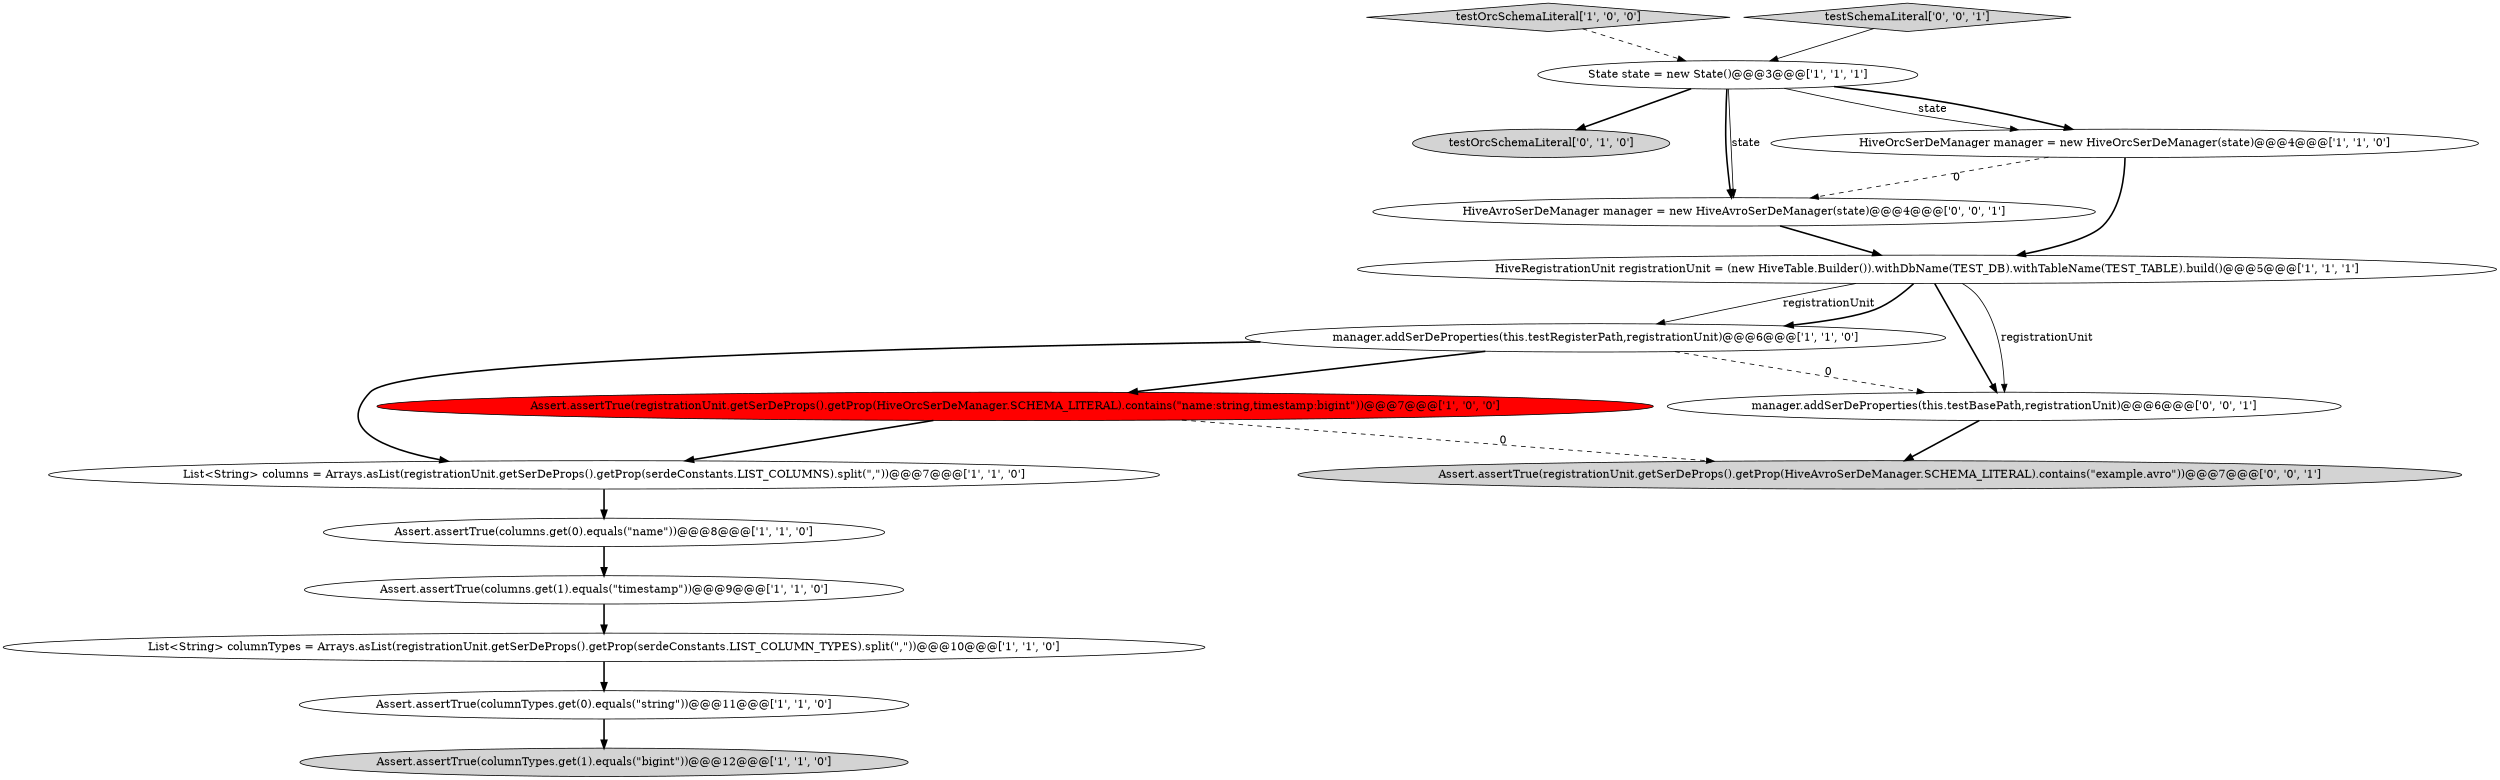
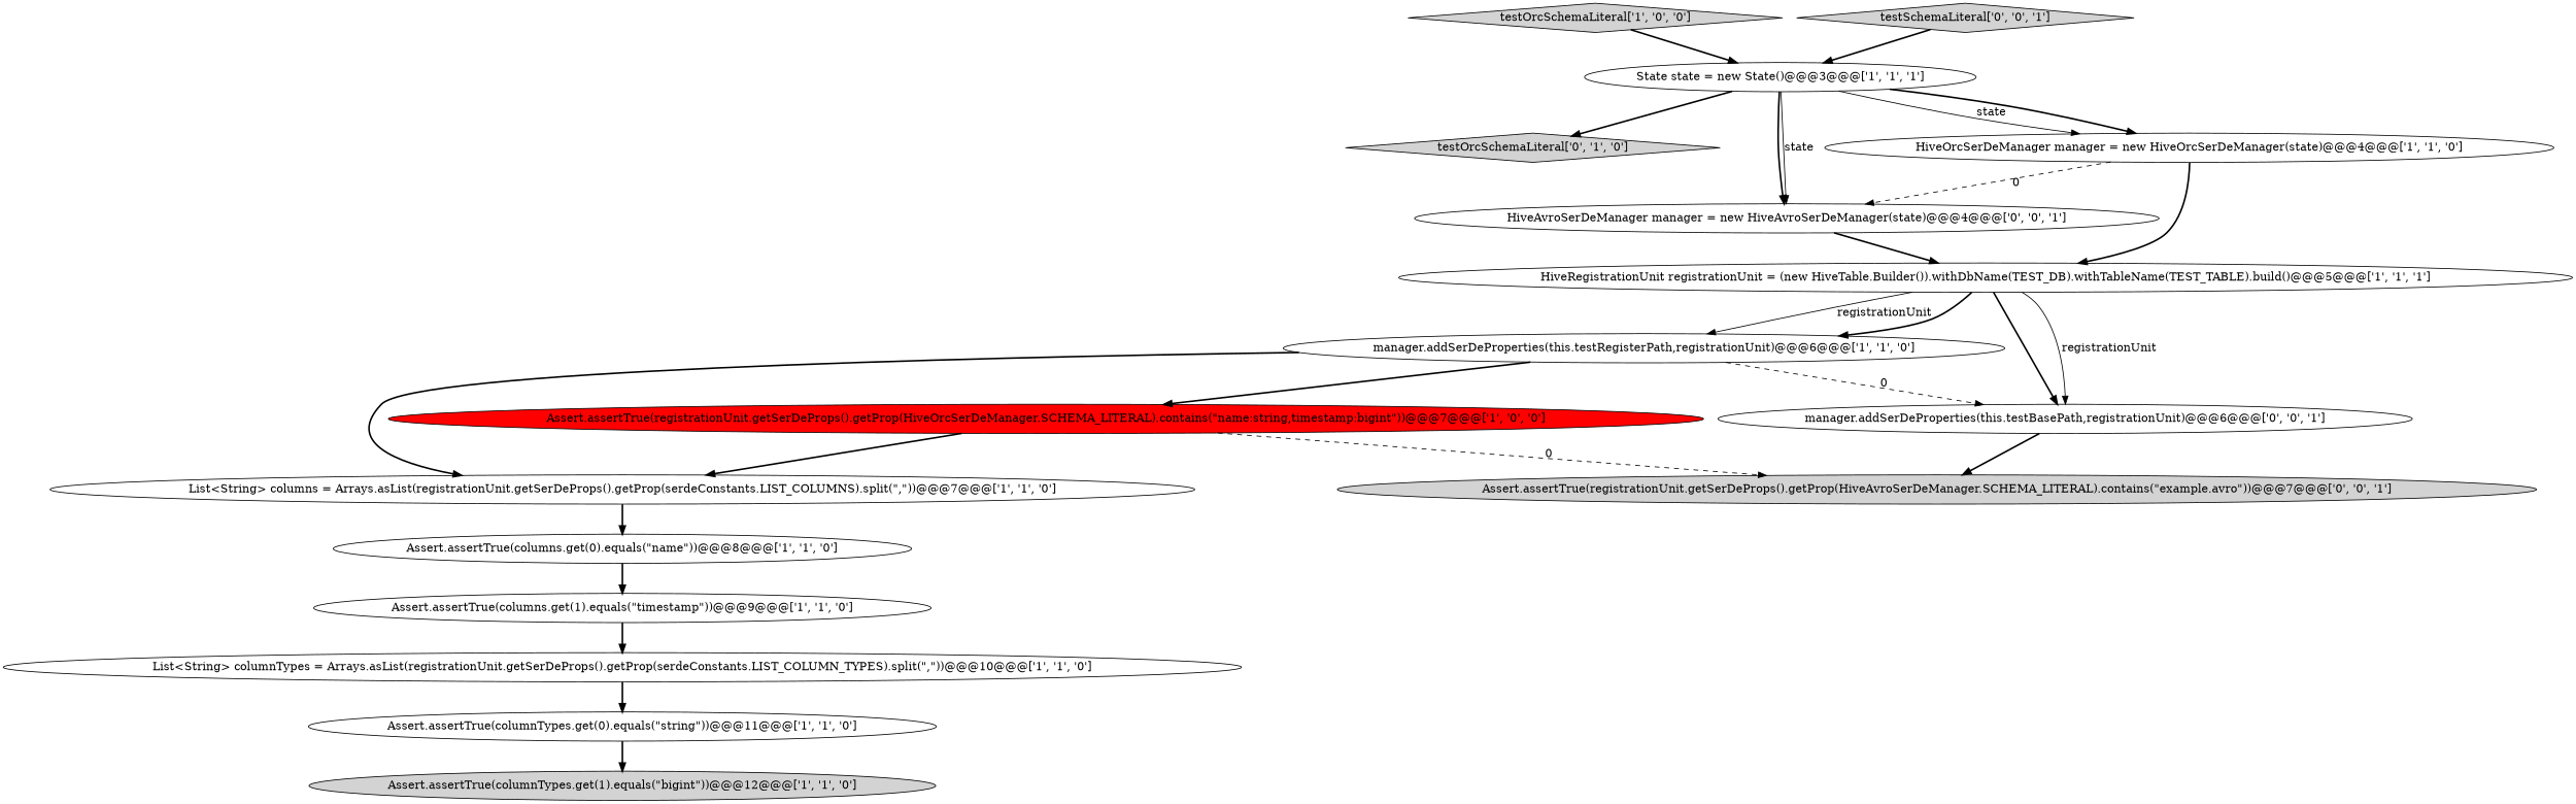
  digraph {
    node [fillcolor=white shape=ellipse style=filled]
    edge [style=bold]
    n1 [label="Assert.assertTrue(columnTypes.get(0).equals(\"string\"))@@@11@@@['1', '1', '0']"]
    n2 [fillcolor=lightgray label="Assert.assertTrue(columnTypes.get(1).equals(\"bigint\"))@@@12@@@['1', '1', '0']"]
    n3 [label="List<String> columns = Arrays.asList(registrationUnit.getSerDeProps().getProp(serdeConstants.LIST_COLUMNS).split(\",\"))@@@7@@@['1', '1', '0']"]
    n4 [label="Assert.assertTrue(columns.get(0).equals(\"name\"))@@@8@@@['1', '1', '0']"]
    n5 [label="Assert.assertTrue(columns.get(1).equals(\"timestamp\"))@@@9@@@['1', '1', '0']"]
    n6 [label="List<String> columnTypes = Arrays.asList(registrationUnit.getSerDeProps().getProp(serdeConstants.LIST_COLUMN_TYPES).split(\",\"))@@@10@@@['1', '1', '0']"]
-   n7 [fillcolor=lightgray label="testOrcSchemaLiteral['0', '1', '0']"]
+   n7 [fillcolor=lightgray label="testOrcSchemaLiteral['0', '1', '0']" shape=diamond]
    n8 [label="State state = new State()@@@3@@@['1', '1', '1']"]
    n9 [label="HiveAvroSerDeManager manager = new HiveAvroSerDeManager(state)@@@4@@@['0', '0', '1']"]
    n10 [label="HiveOrcSerDeManager manager = new HiveOrcSerDeManager(state)@@@4@@@['1', '1', '0']"]
    n11 [label="HiveRegistrationUnit registrationUnit = (new HiveTable.Builder()).withDbName(TEST_DB).withTableName(TEST_TABLE).build()@@@5@@@['1', '1', '1']"]
    n12 [label="manager.addSerDeProperties(this.testRegisterPath,registrationUnit)@@@6@@@['1', '1', '0']"]
    n13 [label="manager.addSerDeProperties(this.testBasePath,registrationUnit)@@@6@@@['0', '0', '1']"]
    n14 [fillcolor=red label="Assert.assertTrue(registrationUnit.getSerDeProps().getProp(HiveOrcSerDeManager.SCHEMA_LITERAL).contains(\"name:string,timestamp:bigint\"))@@@7@@@['1', '0', '0']"]
    n15 [fillcolor=lightgray label="Assert.assertTrue(registrationUnit.getSerDeProps().getProp(HiveAvroSerDeManager.SCHEMA_LITERAL).contains(\"example.avro\"))@@@7@@@['0', '0', '1']"]
    n16 [fillcolor=lightgray label="testOrcSchemaLiteral['1', '0', '0']" shape=diamond]
    n17 [fillcolor=lightgray label="testSchemaLiteral['0', '0', '1']" shape=diamond]
    n1 -> n2
    n3 -> n4
    n4 -> n5
    n5 -> n6
    n6 -> n1
    n8 -> n7
    n8 -> n9 [label=state style=solid]
    n8 -> n9
    n8 -> n10
    n8 -> n10 [label=state style=solid]
    n9 -> n11
    n10 -> n9 [label=0 style=dashed]
    n10 -> n11
    n11 -> n12 [label=registrationUnit style=solid]
    n11 -> n12
    n11 -> n13 [label=registrationUnit style=solid]
    n11 -> n13
    n12 -> n3
    n12 -> n13 [label=0 style=dashed]
    n12 -> n14
    n13 -> n15
    n14 -> n3
    n14 -> n15 [label=0 style=dashed]
-   n16 -> n8 [style=dashed]
-   n17 -> n8 [style=solid]
+   n16 -> n8
+   n17 -> n8
  }
